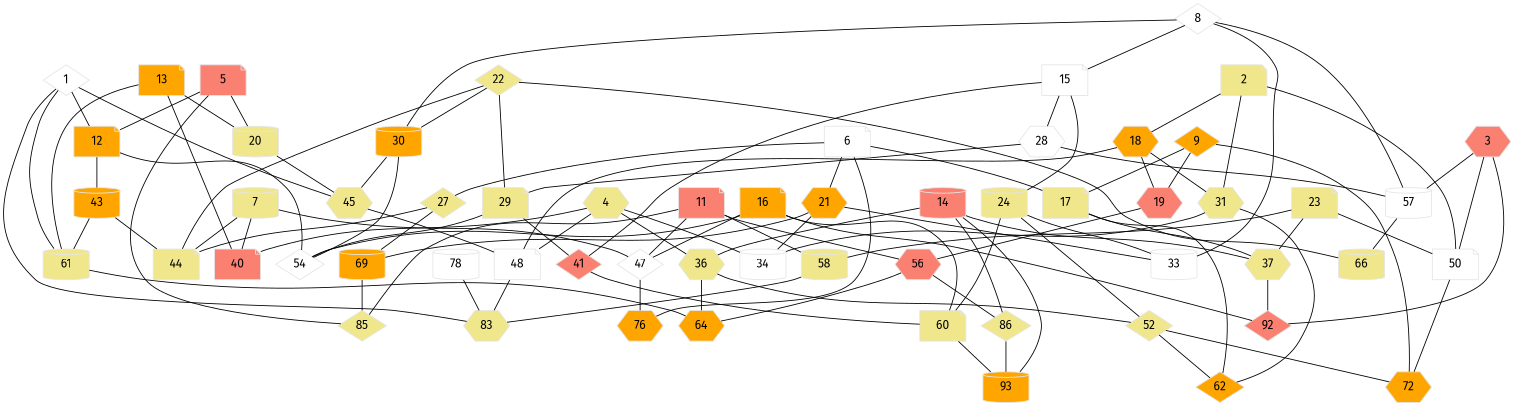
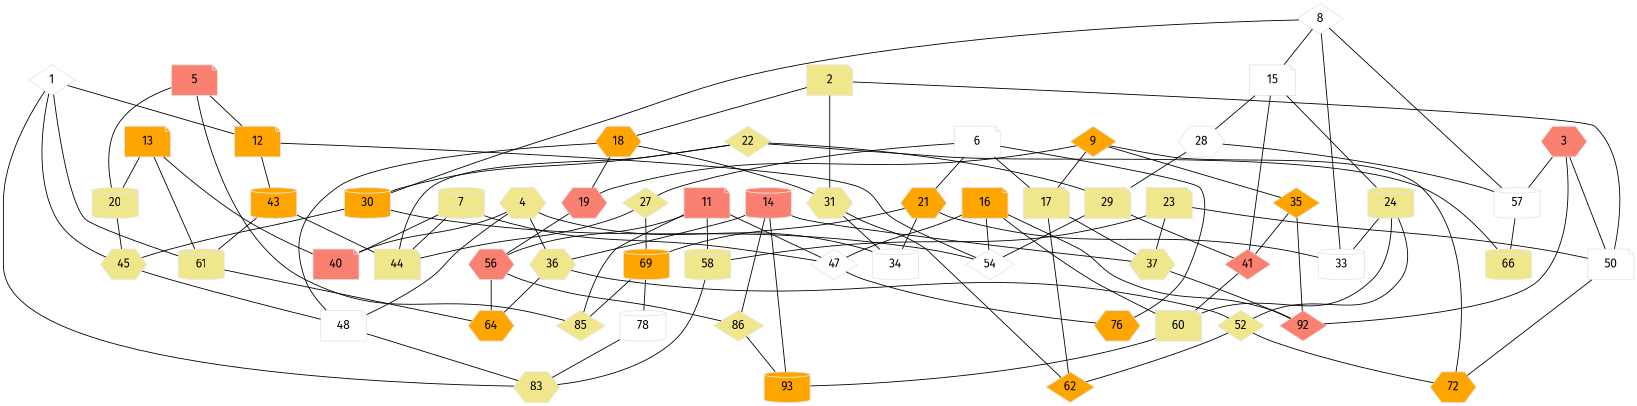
  graph {
    fontname="Fira Sans"
    node [color=gray90 fillcolor=khaki fontname="Fira Sans" shape=note style=filled]
    edge [fontname="Fira Sans"]
    1 [fillcolor=white shape=diamond super="+25"]
    12 [fillcolor=orange super="+42"]
    45 [shape=hexagon super="+59"]
    61 [shape=cylinder super="+70"]
    83 [shape=hexagon super="+95"]
    43 [fillcolor=orange shape=cylinder]
    54 [fillcolor=white shape=diamond super="+55"]
    48 [fillcolor=white super="+98"]
    64 [fillcolor=orange shape=hexagon]
    18 [fillcolor=orange shape=hexagon super="+84"]
    31 [shape=hexagon super="+65"]
    19 [fillcolor=salmon shape=hexagon]
    2
    50 [fillcolor=white super="+91"]
    34 [fillcolor=white shape=cylinder]
    62 [fillcolor=orange shape=diamond]
    72 [fillcolor=orange shape=hexagon]
    3 [fillcolor=salmon shape=hexagon]
    57 [fillcolor=white shape=cylinder super="+63"]
    92 [fillcolor=salmon shape=diamond super="+94"]
    66 [shape=cylinder]
    4 [shape=hexagon super="+87"]
    36 [shape=hexagon super="+46"]
    40 [fillcolor=salmon]
    52 [shape=diamond super="+88"]
    5 [fillcolor=salmon super="+77"]
    20 [shape=cylinder]
    85 [shape=diamond]
    28 [fillcolor=white shape=hexagon super="+75"]
    29 [super="+97"]
    6 [fillcolor=white super="+38"]
    17 [super="+32"]
    21 [fillcolor=orange shape=hexagon super="+53"]
    27 [shape=diamond]
    76 [fillcolor=orange shape=hexagon]
    37 [shape=hexagon super="+68"]
    33 [fillcolor=white shape=cylinder]
    69 [fillcolor=orange shape=cylinder super="+74"]
    44 [super="+73"]
    7 [shape=cylinder]
    47 [fillcolor=white shape=diamond super="+49"]
    8 [fillcolor=white shape=diamond super="+10"]
    15 [fillcolor=white super="+51"]
    30 [fillcolor=orange shape=cylinder super="+99"]
    24 [shape=cylinder super="+79"]
    41 [fillcolor=salmon shape=diamond super="+89"]
    9 [fillcolor=orange shape=diamond super="+26"]
+   35 [fillcolor=orange shape=diamond]
    56 [fillcolor=salmon shape=hexagon super="+80"]
    11 [fillcolor=salmon super="+67"]
    58 [shape=cylinder super="+96"]
    86 [shape=diamond]
    13 [fillcolor=orange super="+100"]
    14 [fillcolor=salmon shape=cylinder super="+71"]
    93 [fillcolor=orange shape=cylinder]
    60 [super="+82"]
    16 [fillcolor=orange super="+81"]
    78 [fillcolor=white shape=cylinder]
    22 [shape=diamond super="+90"]
    23 [super="+39"]
    1 -- 12
    1 -- 45
    1 -- 61
    1 -- 83
    12 -- 43
    12 -- 54
    45 -- 48
    61 -- 64
    43 -- 61
    43 -- 44
    48 -- 83
    18 -- 48
    18 -- 31
    18 -- 19
    31 -- 34
    31 -- 62
    19 -- 56
    2 -- 18
    2 -- 31
    2 -- 50
    50 -- 72
    3 -- 50
    3 -- 57
    3 -- 92
    57 -- 66
    4 -- 48
    4 -- 34
    4 -- 36
    4 -- 40
    36 -- 64
    36 -- 52
    52 -- 62
    52 -- 72
    5 -- 12
    5 -- 20
    5 -- 85
    20 -- 45
    28 -- 57
    28 -- 29
    29 -- 54
    29 -- 41
    6 -- 17
    6 -- 21
    6 -- 27
    6 -- 76
    17 -- 62
    17 -- 37
    21 -- 34
    21 -- 33
    21 -- 69
    27 -- 69
    27 -- 44
    37 -- 92
    69 -- 85
+   69 -- 78
    7 -- 40
    7 -- 44
    7 -- 47
    47 -- 76
    8 -- 57
    8 -- 33
    8 -- 15
    8 -- 30
    15 -- 28
    15 -- 24
    15 -- 41
    30 -- 45
    30 -- 54
    24 -- 52
    24 -- 33
    24 -- 60
    41 -- 60
    9 -- 19
    9 -- 72
    9 -- 17
+   9 -- 35
+   35 -- 92
+   35 -- 41
    56 -- 64
    56 -- 86
    11 -- 85
    11 -- 47
    11 -- 56
    11 -- 58
    58 -- 83
    86 -- 93
    13 -- 61
    13 -- 40
    13 -- 20
    14 -- 36
    14 -- 37
    14 -- 86
    14 -- 93
    60 -- 93
    16 -- 54
    16 -- 92
    16 -- 47
    16 -- 60
    78 -- 83
    22 -- 66
    22 -- 29
    22 -- 44
    22 -- 30
    23 -- 50
    23 -- 37
    23 -- 58
  }
